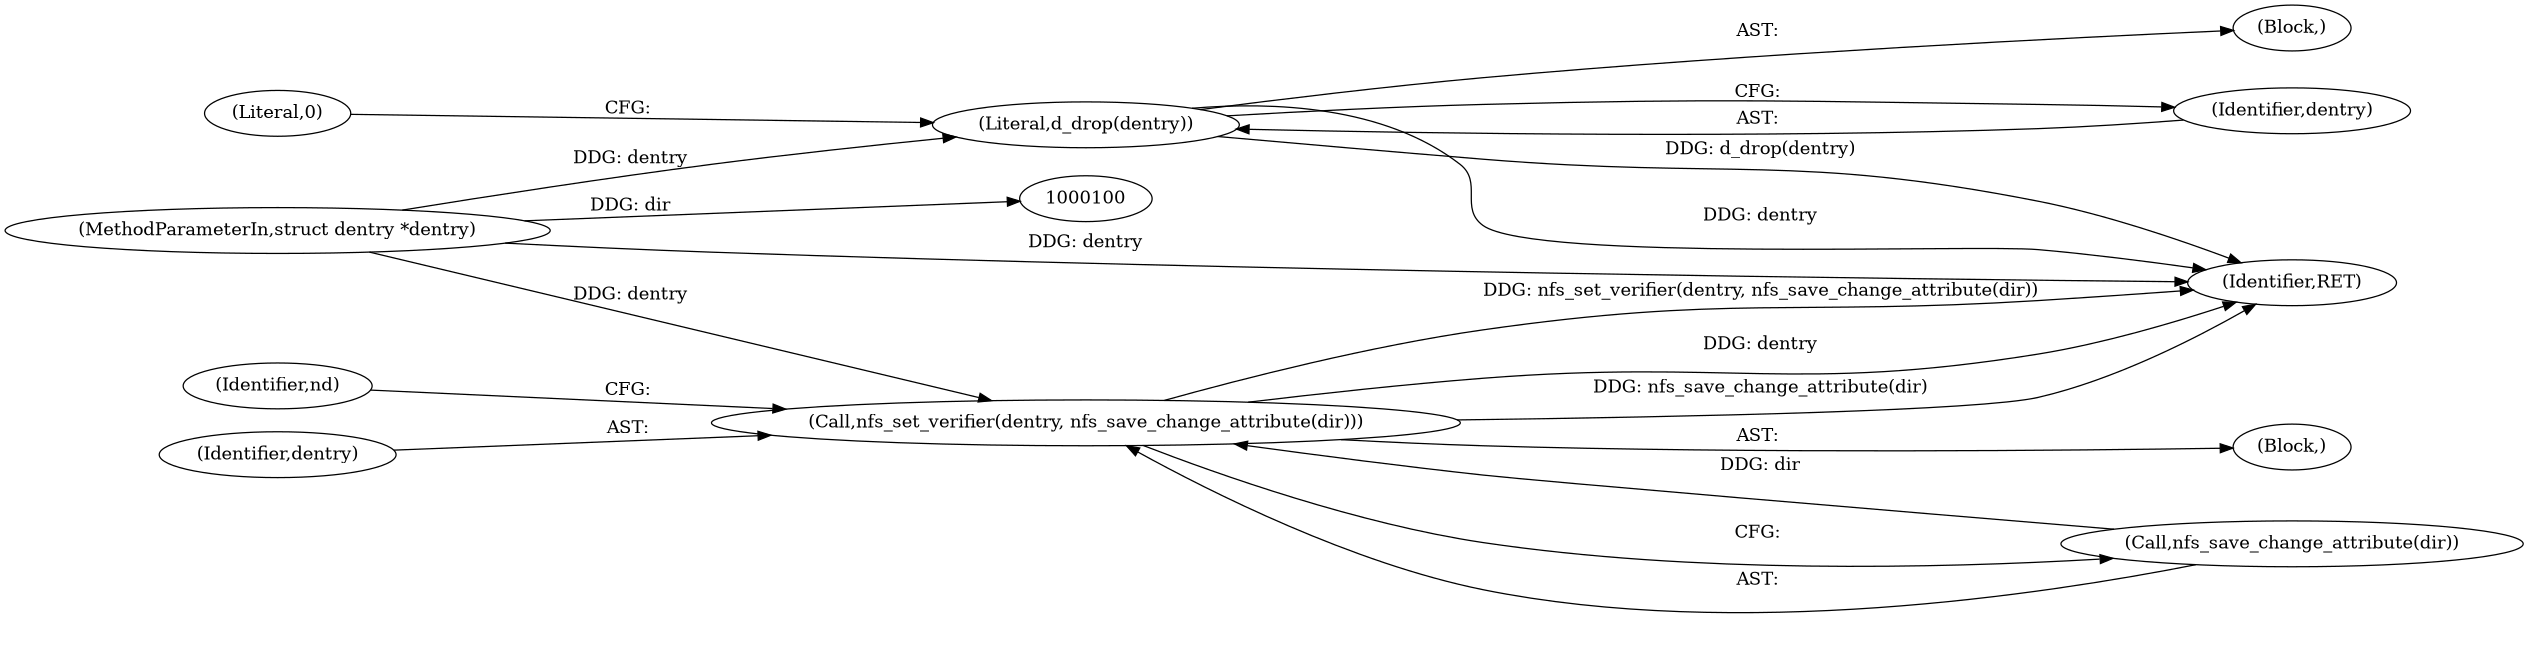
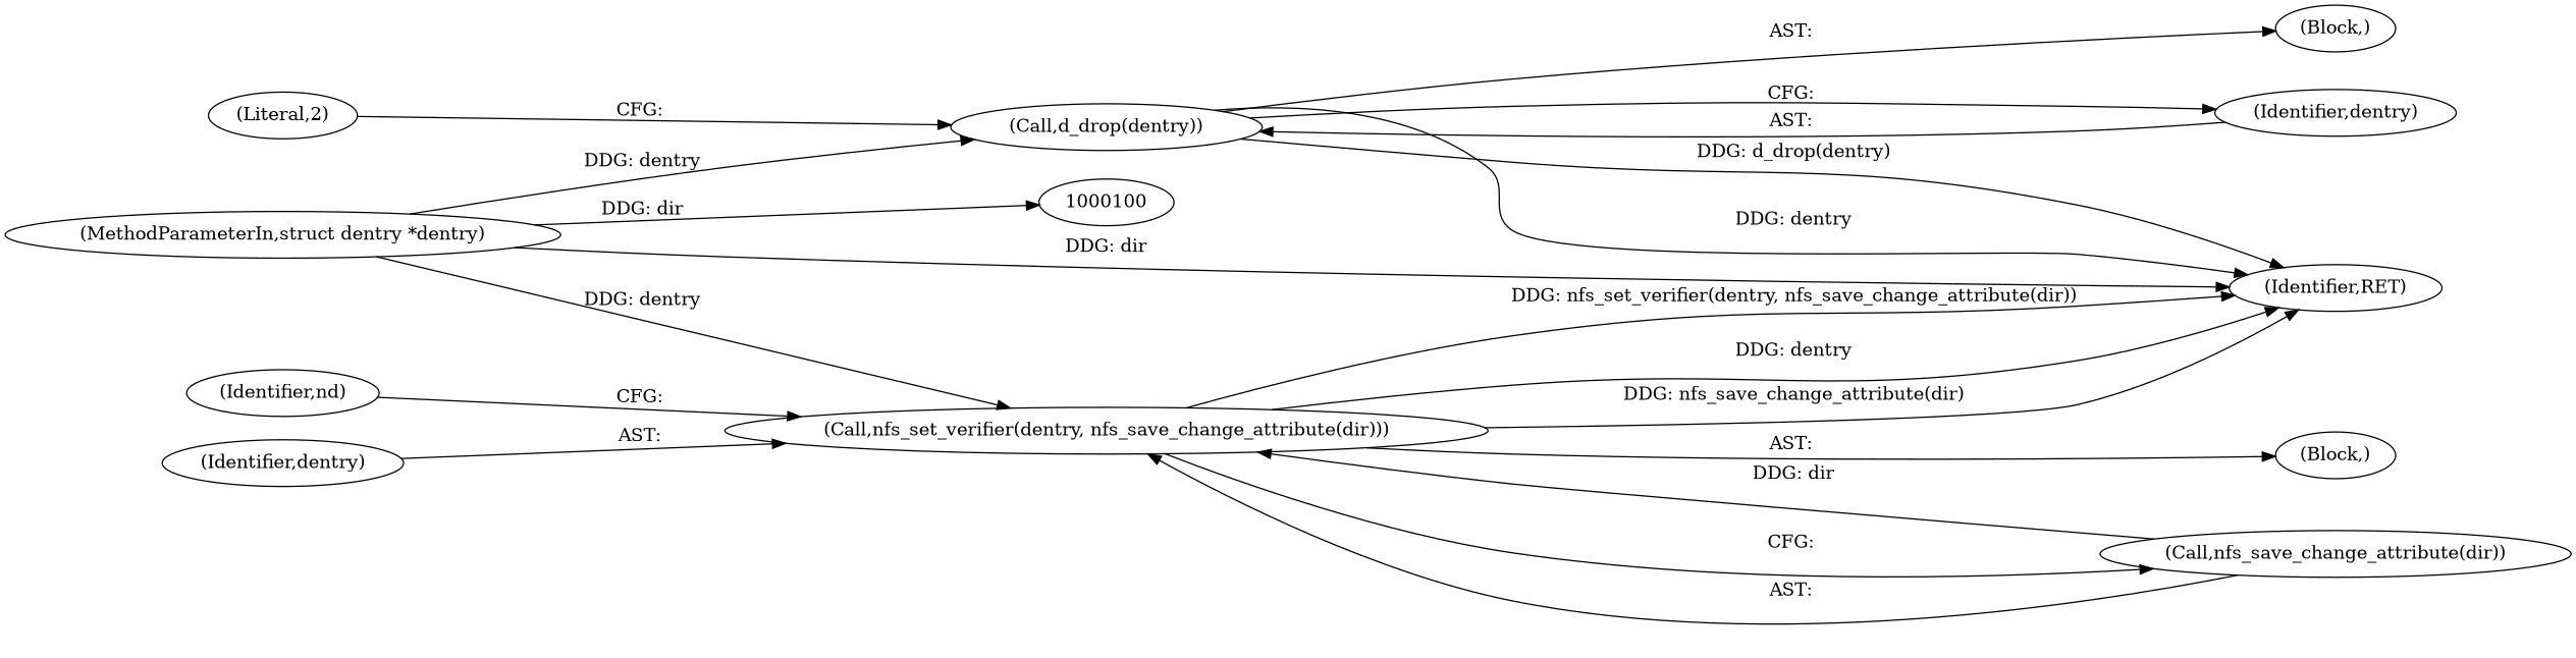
  digraph {
    rankdir=LR
    n1 [label="(MethodParameterIn,struct dentry *dentry)"]
    n2 [label="(Call,nfs_set_verifier(dentry, nfs_save_change_attribute(dir)))"]
-   n3 [label="(Literal,d_drop(dentry))"]
+   n3 [label="(Call,d_drop(dentry))"]
    n4 [label="(Identifier,RET)"]
    1000100
    n6 [label="(Block,)"]
    n7 [label="(Call,nfs_save_change_attribute(dir))"]
    n8 [label="(Identifier,dentry)"]
    n9 [label="(Block,)"]
    n10 [label="(Identifier,dentry)"]
-   n11 [label="(Literal,0)"]
+   n11 [label="(Literal,2)"]
    n12 [label="(Identifier,nd)"]
    n1 -> n2 [label="DDG: dentry"]
    n1 -> n3 [label="DDG: dentry"]
-   n1 -> n4 [label="DDG: dentry"]
+   n1 -> n4 [label="DDG: dir"]
    n1 -> 1000100 [label="DDG: dir"]
    n2 -> n4 [label="DDG: nfs_save_change_attribute(dir)"]
    n2 -> n4 [label="DDG: nfs_set_verifier(dentry, nfs_save_change_attribute(dir))"]
    n2 -> n4 [label="DDG: dentry"]
    n2 -> n6 [label="AST: "]
    n2 -> n7 [label="CFG: "]
    n3 -> n4 [label="DDG: d_drop(dentry)"]
    n3 -> n4 [label="DDG: dentry"]
    n3 -> n8 [label="CFG: "]
    n3 -> n9 [label="AST: "]
    n7 -> n2 [label="AST: "]
    n7 -> n2 [label="DDG: dir"]
    n8 -> n3 [label="AST: "]
    n10 -> n2 [label="AST: "]
    n11 -> n3 [label="CFG: "]
    n12 -> n2 [label="CFG: "]
  }
